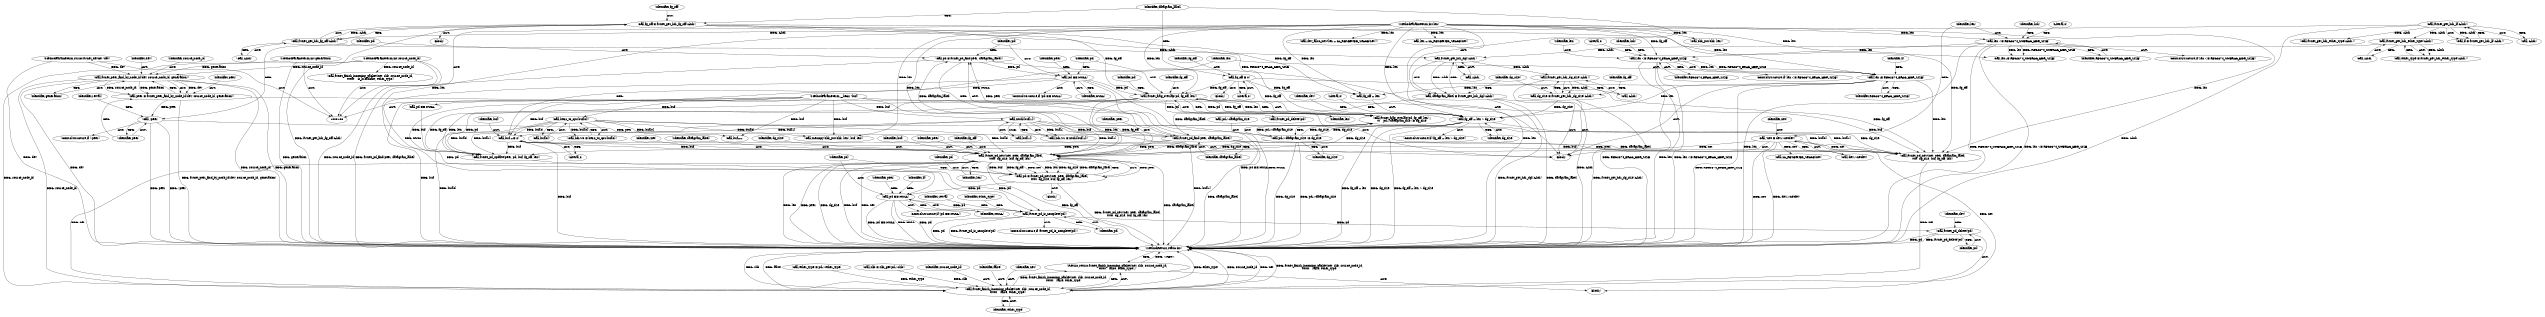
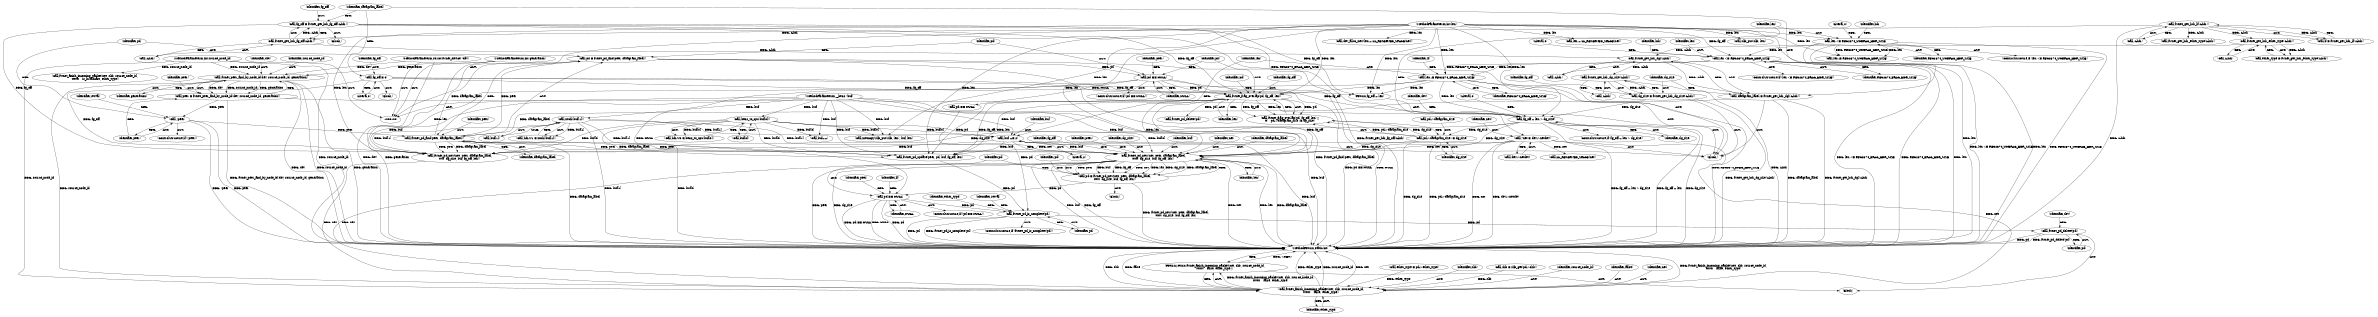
  digraph {
    n1 [label="(Call,fwnet_pd_new(net, peer, datagram_label,\n\t\t\t\t\t  dg_size, buf, fg_off, len))"]
    n2 [label="(Call,pd = fwnet_pd_new(net, peer, datagram_label,\n\t\t\t\t\t  dg_size, buf, fg_off, len))"]
    n3 [label="(Call,fwnet_finish_incoming_packet(net, skb, source_node_id,\n\t\t\t\t\t\t    false, ether_type))"]
    n4 [label="(MethodReturn,static int)"]
    n5 [label="(Identifier,len)"]
    n6 [label="(Call,pd == NULL)"]
    n7 [label="(Block,)"]
    n8 [label="(Return,return fwnet_finish_incoming_packet(net, skb, source_node_id,\n\t\t\t\t\t\t    false, ether_type);)"]
    n9 [label="(Identifier,ether_type)"]
    n10 [label="(Call,*net = dev->netdev)"]
    n11 [label="(Block,)"]
    n12 [label="(Call,LL_RESERVED_SPACE(net))"]
    n13 [label="(Call,dev->netdev)"]
    n14 [label="(Call,fwnet_pd_new(net, peer, datagram_label,\n\t\t\t\t  dg_size, buf, fg_off, len))"]
    n15 [label="(Call,fwnet_pd_find(peer, datagram_label))"]
    n16 [label="(Call,pd = fwnet_pd_find(peer, datagram_label))"]
    n17 [label="(Identifier,datagram_label)"]
    n18 [label="(Call,fwnet_pd_update(peer, pd, buf, fg_off, len))"]
    n19 [label="(Call,pd == NULL)"]
    n20 [label="(Call,fwnet_pd_is_complete(pd))"]
    n21 [label="(Call,!peer)"]
    n22 [label="(ControlStructure,if (!peer))"]
    n23 [label="(Identifier,peer)"]
    n24 [label="(Call,peer = fwnet_peer_find_by_node_id(dev, source_node_id, generation))"]
    n25 [label="(Call,fwnet_peer_find_by_node_id(dev, source_node_id, generation))"]
    n26 [label="(Identifier,generation)"]
    n27 [label="(MethodParameterIn,struct fwnet_device *dev)"]
    1000108
    n29 [label="(MethodParameterIn,int source_node_id)"]
    n30 [label="(Call,fwnet_finish_incoming_packet(net, skb, source_node_id,\n \t\t\t\t\t\t    is_broadcast, ether_type))"]
    n31 [label="(MethodParameterIn,int generation)"]
    n32 [label="(Call,datagram_label = fwnet_get_hdr_dgl(&hdr))"]
    n33 [label="(Call,fwnet_get_hdr_dgl(&hdr))"]
    n34 [label="(Call,fwnet_get_hdr_dg_size(&hdr))"]
    n35 [label="(Call,&hdr)"]
    n36 [label="(Call,dg_size = fwnet_get_hdr_dg_size(&hdr))"]
    n37 [label="(Call,&hdr)"]
    n38 [label="(Call,fwnet_get_hdr_ether_type(&hdr))"]
    n39 [label="(Call,&hdr)"]
    n40 [label="(Call,ether_type = fwnet_get_hdr_ether_type(&hdr))"]
    n41 [label="(Call,fwnet_get_hdr_lf(&hdr))"]
    n42 [label="(Call,fwnet_get_hdr_fg_off(&hdr))"]
    n43 [label="(Call,&hdr)"]
    n44 [label="(Call,lf = fwnet_get_hdr_lf(&hdr))"]
    n45 [label="(Call,fwnet_get_hdr_ether_type(&hdr))"]
    n46 [label="(Call,fg_off = fwnet_get_hdr_fg_off(&hdr))"]
    n47 [label="(Call,&hdr)"]
    n48 [label="(Call,fg_off + len > dg_size)"]
    n49 [label="(Call,fwnet_frag_overlap(pd, fg_off, len))"]
-   n50 [label="(Call,fg_off + len)"]
+   n50 [label="(Return,fg_off + len)"]
    n51 [label="(Block,)"]
    n52 [label="(Call,pd->datagram_size != dg_size)"]
    n53 [label="(Call,fwnet_frag_overlap(pd, fg_off, len) ||\n\t\t    pd->datagram_size != dg_size)"]
    n54 [label="(Identifier,dg_size)"]
    n55 [label="(Identifier,dg_size)"]
    n56 [label="(ControlStructure,if (fg_off + len > dg_size))"]
    n57 [label="(Call,fg_off = 0)"]
    n58 [label="(Literal,0)"]
    n59 [label="(Block,)"]
    n60 [label="(Call,fwnet_pd_delete(pd))"]
    n61 [label="(Identifier,len)"]
    n62 [label="(Call,len -= RFC2374_FRAG_HDR_SIZE)"]
    n63 [label="(Identifier,RFC2374_FRAG_HDR_SIZE)"]
    n64 [label="(Call,len <= RFC2374_FRAG_HDR_SIZE)"]
    n65 [label="(Identifier,RFC2374_FRAG_HDR_SIZE)"]
    n66 [label="(ControlStructure,if (len <= RFC2374_FRAG_HDR_SIZE))"]
    n67 [label="(Call,len <= RFC2374_UNFRAG_HDR_SIZE)"]
    n68 [label="(Call,len -= RFC2374_UNFRAG_HDR_SIZE)"]
    n69 [label="(Identifier,RFC2374_UNFRAG_HDR_SIZE)"]
    n70 [label="(ControlStructure,if (len <= RFC2374_UNFRAG_HDR_SIZE))"]
    n71 [label="(MethodParameterIn,int len)"]
    n72 [label="(Call,memcpy(skb_put(skb, len), buf, len))"]
    n73 [label="(Call,dev_alloc_new(len + LL_RESERVED_SPACE(net)))"]
    n74 [label="(Call,len + LL_RESERVED_SPACE(net))"]
    n75 [label="(Call,skb_put(skb, len))"]
    n76 [label="(Call,ntohl(buf[1]))"]
    n77 [label="(Call,buf += 2)"]
    n78 [label="(Call,hdr.w1 = ntohl(buf[1]))"]
    n79 [label="(Call,buf[1])"]
    n80 [label="(Literal,2)"]
    n81 [label="(MethodParameterIn,__be32 *buf)"]
    n82 [label="(Call,be32_to_cpu(buf[0]))"]
    n83 [label="(Call,buf++)"]
    n84 [label="(Call,buf[0])"]
    n85 [label="(Call,hdr.w0 = be32_to_cpu(buf[0]))"]
    n86 [label="(ControlStructure,if (pd == NULL))"]
    n87 [label="(Identifier,NULL)"]
    n88 [label="(Call,pd == NULL)"]
    n89 [label="(Identifier,NULL)"]
    n90 [label="(ControlStructure,if (pd == NULL))"]
    n91 [label="(Call,fwnet_pd_delete(pd))"]
    n92 [label="(ControlStructure,if (fwnet_pd_is_complete(pd)))"]
    n93 [label="(Identifier,pd)"]
    n94 [label="(Block,)"]
    n95 [label="(Identifier,pd)"]
    n96 [label="(Identifier,retval)"]
    n97 [label="(Identifier,fg_off)"]
    n98 [label="(Identifier,peer)"]
    n99 [label="(Identifier,ether_type)"]
    n100 [label="(Identifier,len)"]
    n101 [label="(Identifier,net)"]
    n102 [label="(Call,ether_type = pd->ether_type)"]
    n103 [label="(Identifier,hdr)"]
    n104 [label="(Identifier,datagram_label)"]
    n105 [label="(Identifier,pd)"]
    n106 [label="(Identifier,fg_off)"]
    n107 [label="(Identifier,datagram_label)"]
    n108 [label="(Identifier,buf)"]
    n109 [label="(Identifier,fg_off)"]
    n110 [label="(Identifier,pd)"]
    n111 [label="(Identifier,len)"]
+   n112 [label="(Identifier,skb)"]
    n113 [label="(Identifier,peer)"]
    n114 [label="(Identifier,peer)"]
    n115 [label="(Identifier,peer)"]
    n116 [label="(Literal,0)"]
    n117 [label="(Identifier,dg_size)"]
    n118 [label="(Call,skb = skb_get(pd->skb))"]
    n119 [label="(Identifier,source_node_id)"]
    n120 [label="(Identifier,lf)"]
    n121 [label="(Identifier,pd)"]
    n122 [label="(Identifier,pd)"]
    n123 [label="(Call,pd->datagram_size)"]
    n124 [label="(Identifier,net)"]
    n125 [label="(Identifier,peer)"]
    n126 [label="(Identifier,fg_off)"]
    n127 [label="(Identifier,dev)"]
    n128 [label="(Identifier,fg_off)"]
    n129 [label="(Identifier,len)"]
    n130 [label="(Identifier,buf)"]
    n131 [label="(Identifier,pd)"]
    n132 [label="(Identifier,source_node_id)"]
    n133 [label="(Identifier,false)"]
    n134 [label="(Identifier,lf)"]
    n135 [label="(Identifier,hdr)"]
    n136 [label="(Identifier,dg_size)"]
    n137 [label="(Identifier,net)"]
    n138 [label="(Identifier,retval)"]
    n139 [label="(Identifier,dev)"]
    n140 [label="(Identifier,dev)"]
    n141 [label="(Literal,0)"]
    n142 [label="(Literal,0)"]
    n143 [label="(Identifier,pd)"]
    n1 -> n2 [label="AST: "]
    n1 -> n2 [label="DDG: peer"]
    n1 -> n2 [label="DDG: buf"]
    n1 -> n2 [label="DDG: fg_off"]
    n1 -> n2 [label="DDG: net"]
    n1 -> n2 [label="DDG: len"]
    n1 -> n2 [label="DDG: dg_size"]
    n1 -> n2 [label="DDG: datagram_label"]
    n1 -> n3 [label="DDG: net"]
    n1 -> n4 [label="DDG: fg_off"]
    n1 -> n4 [label="DDG: net"]
    n1 -> n4 [label="DDG: len"]
    n1 -> n4 [label="DDG: datagram_label"]
    n1 -> n4 [label="DDG: peer"]
    n1 -> n4 [label="DDG: dg_size"]
    n1 -> n4 [label="DDG: buf"]
    n1 -> n5 [label="CFG: "]
    n2 -> n1 [label="CFG: "]
    n2 -> n4 [label="DDG: fwnet_pd_new(net, peer, datagram_label,\n\t\t\t\t\t  dg_size, buf, fg_off, len)"]
    n2 -> n6 [label="DDG: pd"]
    n2 -> n7 [label="AST: "]
    n3 -> n4 [label="DDG: ether_type"]
    n3 -> n4 [label="DDG: source_node_id"]
    n3 -> n4 [label="DDG: net"]
    n3 -> n4 [label="DDG: fwnet_finish_incoming_packet(net, skb, source_node_id,\n\t\t\t\t\t\t    false, ether_type)"]
    n3 -> n4 [label="DDG: skb"]
    n3 -> n4 [label="DDG: false"]
    n3 -> n8 [label="AST: "]
    n3 -> n8 [label="DDG: fwnet_finish_incoming_packet(net, skb, source_node_id,\n\t\t\t\t\t\t    false, ether_type)"]
    n3 -> n9 [label="CFG: "]
    n4 -> n8 [label="CFG: "]
    n5 -> n1 [label="AST: "]
    n6 -> n4 [label="DDG: NULL"]
    n6 -> n4 [label="DDG: pd"]
    n6 -> n4 [label="DDG: pd == NULL"]
    n6 -> n20 [label="DDG: pd"]
    n6 -> n89 [label="CFG: "]
    n6 -> n90 [label="AST: "]
    n8 -> n3 [label="CFG: "]
    n8 -> n4 [label="DDG: <RET>"]
    n8 -> n94 [label="AST: "]
    n9 -> n3 [label="AST: "]
    n10 -> n1 [label="DDG: net"]
    n10 -> n3 [label="DDG: net"]
    n10 -> n4 [label="DDG: dev->netdev"]
    n10 -> n4 [label="DDG: net"]
    n10 -> n11 [label="AST: "]
    n10 -> n12 [label="DDG: net"]
    n10 -> n13 [label="CFG: "]
    n10 -> n14 [label="DDG: net"]
    n13 -> n10 [label="AST: "]
    n14 -> n3 [label="DDG: net"]
    n15 -> n1 [label="DDG: peer"]
    n15 -> n1 [label="DDG: datagram_label"]
    n15 -> n4 [label="DDG: datagram_label"]
    n15 -> n14 [label="DDG: peer"]
    n15 -> n14 [label="DDG: datagram_label"]
    n15 -> n16 [label="AST: "]
    n15 -> n16 [label="DDG: peer"]
    n15 -> n16 [label="DDG: datagram_label"]
    n15 -> n17 [label="CFG: "]
    n15 -> n18 [label="DDG: peer"]
    n16 -> n4 [label="DDG: fwnet_pd_find(peer, datagram_label)"]
    n16 -> n11 [label="AST: "]
    n16 -> n15 [label="CFG: "]
    n16 -> n19 [label="DDG: pd"]
    n17 -> n15 [label="AST: "]
    n18 -> n20 [label="DDG: pd"]
    n19 -> n4 [label="DDG: pd == NULL"]
    n19 -> n4 [label="DDG: NULL"]
    n19 -> n6 [label="DDG: NULL"]
    n19 -> n49 [label="DDG: pd"]
    n19 -> n86 [label="AST: "]
    n19 -> n87 [label="CFG: "]
    n19 -> n88 [label="DDG: NULL"]
    n20 -> n4 [label="DDG: pd"]
    n20 -> n4 [label="DDG: fwnet_pd_is_complete(pd)"]
    n20 -> n91 [label="DDG: pd"]
    n20 -> n92 [label="AST: "]
    n20 -> n93 [label="CFG: "]
    n21 -> n4 [label="DDG: peer"]
    n21 -> n4 [label="DDG: !peer"]
    n21 -> n15 [label="DDG: peer"]
    n21 -> n22 [label="AST: "]
    n21 -> n23 [label="CFG: "]
    n23 -> n21 [label="AST: "]
    n23 -> n24 [label="CFG: "]
    n24 -> n4 [label="DDG: fwnet_peer_find_by_node_id(dev, source_node_id, generation)"]
    n24 -> n11 [label="AST: "]
    n24 -> n21 [label="DDG: peer"]
    n24 -> n25 [label="CFG: "]
    n25 -> n3 [label="DDG: source_node_id"]
    n25 -> n4 [label="DDG: dev"]
    n25 -> n4 [label="DDG: source_node_id"]
    n25 -> n4 [label="DDG: generation"]
    n25 -> n24 [label="AST: "]
    n25 -> n24 [label="DDG: dev"]
    n25 -> n24 [label="DDG: source_node_id"]
    n25 -> n24 [label="DDG: generation"]
    n25 -> n26 [label="CFG: "]
    n26 -> n25 [label="AST: "]
    n27 -> n4 [label="DDG: dev"]
    n27 -> n25 [label="DDG: dev"]
    n27 -> 1000108 [label="AST: "]
    n29 -> n3 [label="DDG: source_node_id"]
    n29 -> n4 [label="DDG: source_node_id"]
    n29 -> n25 [label="DDG: source_node_id"]
    n29 -> 1000108 [label="AST: "]
    n29 -> n30 [label="DDG: source_node_id"]
    n31 -> n4 [label="DDG: generation"]
    n31 -> n25 [label="DDG: generation"]
    n31 -> 1000108 [label="AST: "]
    n32 -> n4 [label="DDG: fwnet_get_hdr_dgl(&hdr)"]
    n32 -> n4 [label="DDG: datagram_label"]
    n32 -> n11 [label="AST: "]
    n32 -> n15 [label="DDG: datagram_label"]
    n32 -> n33 [label="CFG: "]
    n33 -> n32 [label="AST: "]
    n33 -> n32 [label="DDG: &hdr"]
    n33 -> n34 [label="DDG: &hdr"]
    n33 -> n35 [label="CFG: "]
    n34 -> n4 [label="DDG: &hdr"]
    n34 -> n36 [label="AST: "]
    n34 -> n36 [label="DDG: &hdr"]
    n34 -> n37 [label="CFG: "]
    n35 -> n33 [label="AST: "]
    n36 -> n4 [label="DDG: fwnet_get_hdr_dg_size(&hdr)"]
    n36 -> n11 [label="AST: "]
    n36 -> n34 [label="CFG: "]
    n36 -> n48 [label="DDG: dg_size"]
    n37 -> n34 [label="AST: "]
    n38 -> n33 [label="DDG: &hdr"]
    n38 -> n39 [label="CFG: "]
    n38 -> n40 [label="AST: "]
    n38 -> n40 [label="DDG: &hdr"]
    n39 -> n38 [label="AST: "]
    n40 -> n38 [label="CFG: "]
    n41 -> n4 [label="DDG: &hdr"]
    n41 -> n38 [label="DDG: &hdr"]
    n41 -> n42 [label="DDG: &hdr"]
    n41 -> n43 [label="CFG: "]
    n41 -> n44 [label="AST: "]
    n41 -> n44 [label="DDG: &hdr"]
    n41 -> n45 [label="DDG: &hdr"]
    n42 -> n33 [label="DDG: &hdr"]
    n42 -> n46 [label="AST: "]
    n42 -> n46 [label="DDG: &hdr"]
    n42 -> n47 [label="CFG: "]
    n43 -> n41 [label="AST: "]
    n44 -> n41 [label="CFG: "]
    n46 -> n4 [label="DDG: fwnet_get_hdr_fg_off(&hdr)"]
    n46 -> n14 [label="DDG: fg_off"]
    n46 -> n42 [label="CFG: "]
    n46 -> n48 [label="DDG: RFC2374_FRAG_HDR_SIZE"]
    n46 -> n49 [label="DDG: fg_off"]
    n46 -> n50 [label="DDG: fg_off"]
    n46 -> n51 [label="AST: "]
    n47 -> n42 [label="AST: "]
    n48 -> n1 [label="DDG: dg_size"]
    n48 -> n4 [label="DDG: fg_off + len > dg_size"]
    n48 -> n4 [label="DDG: fg_off + len"]
    n48 -> n4 [label="DDG: dg_size"]
    n48 -> n14 [label="DDG: dg_size"]
    n48 -> n52 [label="DDG: dg_size"]
    n48 -> n55 [label="CFG: "]
    n48 -> n56 [label="AST: "]
    n49 -> n1 [label="DDG: fg_off"]
    n49 -> n1 [label="DDG: len"]
    n49 -> n18 [label="DDG: pd"]
    n49 -> n18 [label="DDG: fg_off"]
    n49 -> n18 [label="DDG: len"]
    n49 -> n53 [label="AST: "]
    n49 -> n53 [label="DDG: pd"]
    n49 -> n53 [label="DDG: fg_off"]
    n49 -> n53 [label="DDG: len"]
    n49 -> n60 [label="DDG: pd"]
    n49 -> n61 [label="CFG: "]
    n50 -> n48 [label="AST: "]
    n52 -> n1 [label="DDG: dg_size"]
    n52 -> n4 [label="DDG: dg_size"]
    n52 -> n4 [label="DDG: pd->datagram_size"]
    n52 -> n53 [label="AST: "]
    n52 -> n53 [label="DDG: pd->datagram_size"]
    n52 -> n53 [label="DDG: dg_size"]
    n52 -> n54 [label="CFG: "]
    n53 -> n49 [label="CFG: "]
    n53 -> n52 [label="CFG: "]
    n54 -> n52 [label="AST: "]
    n55 -> n48 [label="AST: "]
    n57 -> n14 [label="DDG: fg_off"]
    n57 -> n48 [label="DDG: fg_off"]
    n57 -> n49 [label="DDG: fg_off"]
    n57 -> n50 [label="DDG: fg_off"]
    n57 -> n58 [label="CFG: "]
    n57 -> n59 [label="AST: "]
    n58 -> n57 [label="AST: "]
    n61 -> n49 [label="AST: "]
    n62 -> n4 [label="DDG: RFC2374_FRAG_HDR_SIZE"]
    n62 -> n11 [label="AST: "]
    n62 -> n14 [label="DDG: len"]
    n62 -> n48 [label="DDG: len"]
+   n62 -> n49 [label="DDG: len"]
    n62 -> n50 [label="DDG: len"]
    n62 -> n63 [label="CFG: "]
    n63 -> n62 [label="AST: "]
    n64 -> n4 [label="DDG: len <= RFC2374_FRAG_HDR_SIZE"]
    n64 -> n4 [label="DDG: RFC2374_FRAG_HDR_SIZE"]
    n64 -> n4 [label="DDG: len"]
    n64 -> n62 [label="DDG: RFC2374_FRAG_HDR_SIZE"]
    n64 -> n62 [label="DDG: len"]
    n64 -> n65 [label="CFG: "]
    n64 -> n66 [label="AST: "]
    n65 -> n64 [label="AST: "]
    n67 -> n4 [label="DDG: len <= RFC2374_UNFRAG_HDR_SIZE"]
    n67 -> n4 [label="DDG: len"]
    n67 -> n4 [label="DDG: RFC2374_UNFRAG_HDR_SIZE"]
    n67 -> n64 [label="DDG: len"]
    n67 -> n68 [label="DDG: RFC2374_UNFRAG_HDR_SIZE"]
    n67 -> n68 [label="DDG: len"]
    n67 -> n69 [label="CFG: "]
    n67 -> n70 [label="AST: "]
    n69 -> n67 [label="AST: "]
    n71 -> n1 [label="DDG: len"]
    n71 -> n4 [label="DDG: len"]
    n71 -> n14 [label="DDG: len"]
    n71 -> n18 [label="DDG: len"]
    n71 -> 1000108 [label="AST: "]
    n71 -> n48 [label="DDG: len"]
    n71 -> n49 [label="DDG: len"]
    n71 -> n50 [label="DDG: len"]
    n71 -> n62 [label="DDG: len"]
    n71 -> n64 [label="DDG: fg_off"]
    n71 -> n67 [label="DDG: len"]
    n71 -> n68 [label="DDG: len"]
    n71 -> n72 [label="DDG: len"]
    n71 -> n73 [label="DDG: len"]
    n71 -> n74 [label="DDG: len"]
    n71 -> n75 [label="DDG: len"]
    n76 -> n1 [label="DDG: buf[1]"]
    n76 -> n4 [label="DDG: buf[1]"]
    n76 -> n14 [label="DDG: buf[1]"]
    n76 -> n18 [label="DDG: buf[1]"]
    n76 -> n77 [label="DDG: buf[1]"]
    n76 -> n78 [label="AST: "]
    n76 -> n78 [label="DDG: buf[1]"]
    n76 -> n79 [label="SIZE: "]
    n77 -> n1 [label="DDG: buf"]
    n77 -> n4 [label="DDG: buf"]
    n77 -> n11 [label="AST: "]
    n77 -> n14 [label="DDG: buf"]
    n77 -> n18 [label="DDG: buf"]
    n77 -> n80 [label="CFG: "]
    n78 -> n76 [label="CFG: "]
    n79 -> n76 [label="AST: "]
    n80 -> n77 [label="AST: "]
    n81 -> n1 [label="DDG: buf"]
    n81 -> n4 [label="DDG: buf"]
    n81 -> n14 [label="DDG: buf"]
    n81 -> n18 [label="DDG: buf"]
    n81 -> 1000108 [label="AST: "]
    n81 -> n72 [label="DDG: buf"]
    n81 -> n76 [label="DDG: buf"]
    n81 -> n77 [label="DDG: buf"]
    n81 -> n82 [label="DDG: buf"]
    n81 -> n83 [label="DDG: buf"]
    n82 -> n1 [label="DDG: buf[0]"]
    n82 -> n4 [label="DDG: buf[0]"]
    n82 -> n14 [label="DDG: buf[0]"]
    n82 -> n18 [label="DDG: buf[0]"]
    n82 -> n72 [label="DDG: buf[0]"]
    n82 -> n77 [label="DDG: buf[0]"]
    n82 -> n83 [label="DDG: buf[0]"]
    n82 -> n84 [label="CFG: "]
    n82 -> n85 [label="AST: "]
    n82 -> n85 [label="DDG: buf[0]"]
    n84 -> n82 [label="AST: "]
    n85 -> n82 [label="CFG: "]
    n87 -> n19 [label="AST: "]
    n88 -> n20 [label="DDG: pd"]
    n89 -> n6 [label="AST: "]
    n91 -> n4 [label="DDG: pd"]
    n91 -> n4 [label="DDG: fwnet_pd_delete(pd)"]
    n91 -> n94 [label="AST: "]
    n91 -> n95 [label="CFG: "]
    n93 -> n20 [label="AST: "]
    n95 -> n91 [label="AST: "]
    n96 -> n20 [label="CFG: "]
    n97 -> n1 [label="AST: "]
    n98 -> n15 [label="AST: "]
    n99 -> n20 [label="CFG: "]
    n100 -> n10 [label="CFG: "]
    n100 -> n67 [label="AST: "]
    n101 -> n1 [label="AST: "]
    n102 -> n3 [label="DDG: ether_type"]
    n103 -> n67 [label="CFG: "]
    n104 -> n1 [label="AST: "]
    n105 -> n16 [label="CFG: "]
    n105 -> n19 [label="AST: "]
    n106 -> n46 [label="AST: "]
    n107 -> n32 [label="AST: "]
    n107 -> n46 [label="CFG: "]
    n107 -> n57 [label="CFG: "]
    n108 -> n77 [label="AST: "]
    n109 -> n36 [label="CFG: "]
    n110 -> n2 [label="AST: "]
    n111 -> n64 [label="AST: "]
+   n112 -> n3 [label="AST: "]
    n113 -> n1 [label="AST: "]
    n114 -> n6 [label="CFG: "]
    n115 -> n19 [label="CFG: "]
    n116 -> n64 [label="CFG: "]
    n117 -> n1 [label="AST: "]
    n118 -> n3 [label="DDG: skb"]
    n119 -> n25 [label="AST: "]
    n120 -> n62 [label="CFG: "]
    n121 -> n49 [label="CFG: "]
    n122 -> n16 [label="AST: "]
    n122 -> n21 [label="CFG: "]
    n123 -> n52 [label="AST: "]
    n124 -> n10 [label="AST: "]
    n125 -> n24 [label="AST: "]
    n126 -> n49 [label="AST: "]
    n127 -> n25 [label="AST: "]
    n128 -> n57 [label="AST: "]
    n129 -> n62 [label="AST: "]
    n129 -> n77 [label="CFG: "]
    n130 -> n1 [label="AST: "]
    n131 -> n2 [label="CFG: "]
    n131 -> n6 [label="AST: "]
    n132 -> n3 [label="AST: "]
    n133 -> n3 [label="AST: "]
    n134 -> n6 [label="CFG: "]
    n135 -> n64 [label="CFG: "]
    n136 -> n32 [label="CFG: "]
    n136 -> n36 [label="AST: "]
    n137 -> n3 [label="AST: "]
    n138 -> n21 [label="CFG: "]
    n139 -> n48 [label="CFG: "]
    n140 -> n91 [label="CFG: "]
    n141 -> n48 [label="CFG: "]
    n142 -> n67 [label="CFG: "]
    n143 -> n19 [label="CFG: "]
    n143 -> n49 [label="AST: "]
  }
